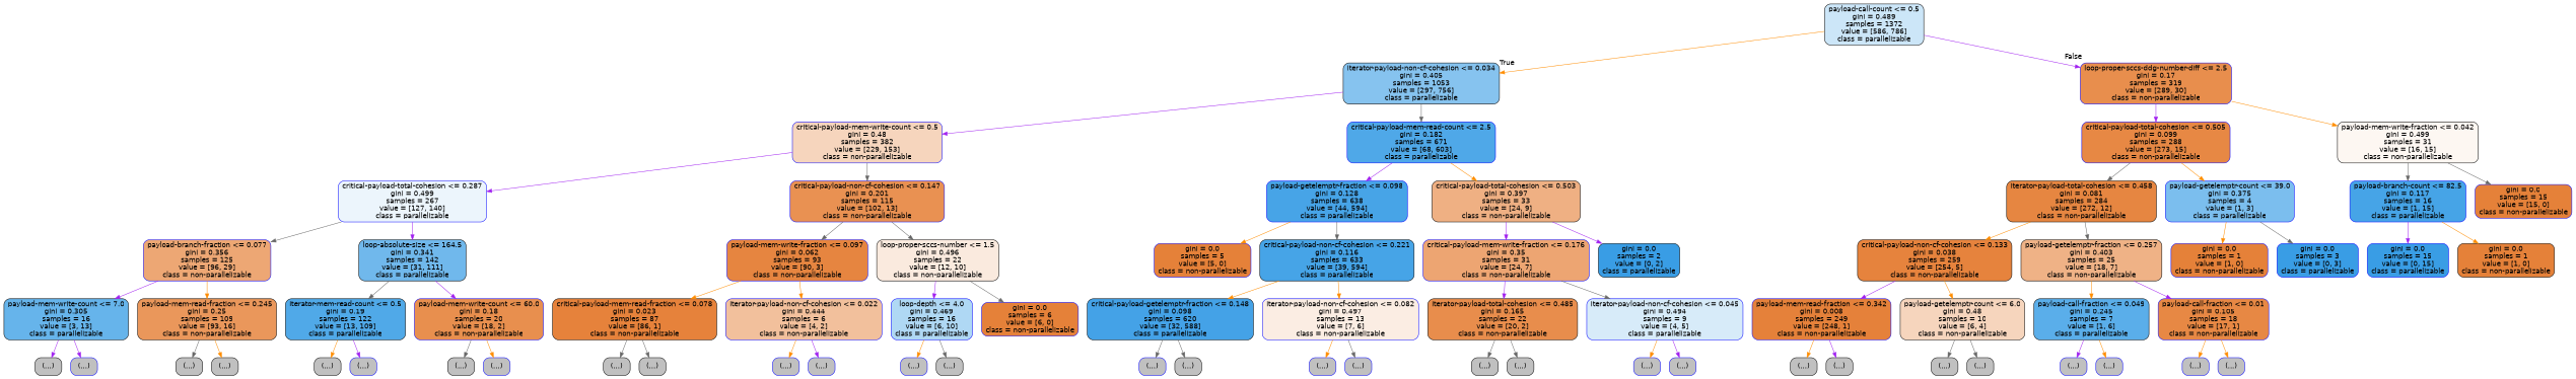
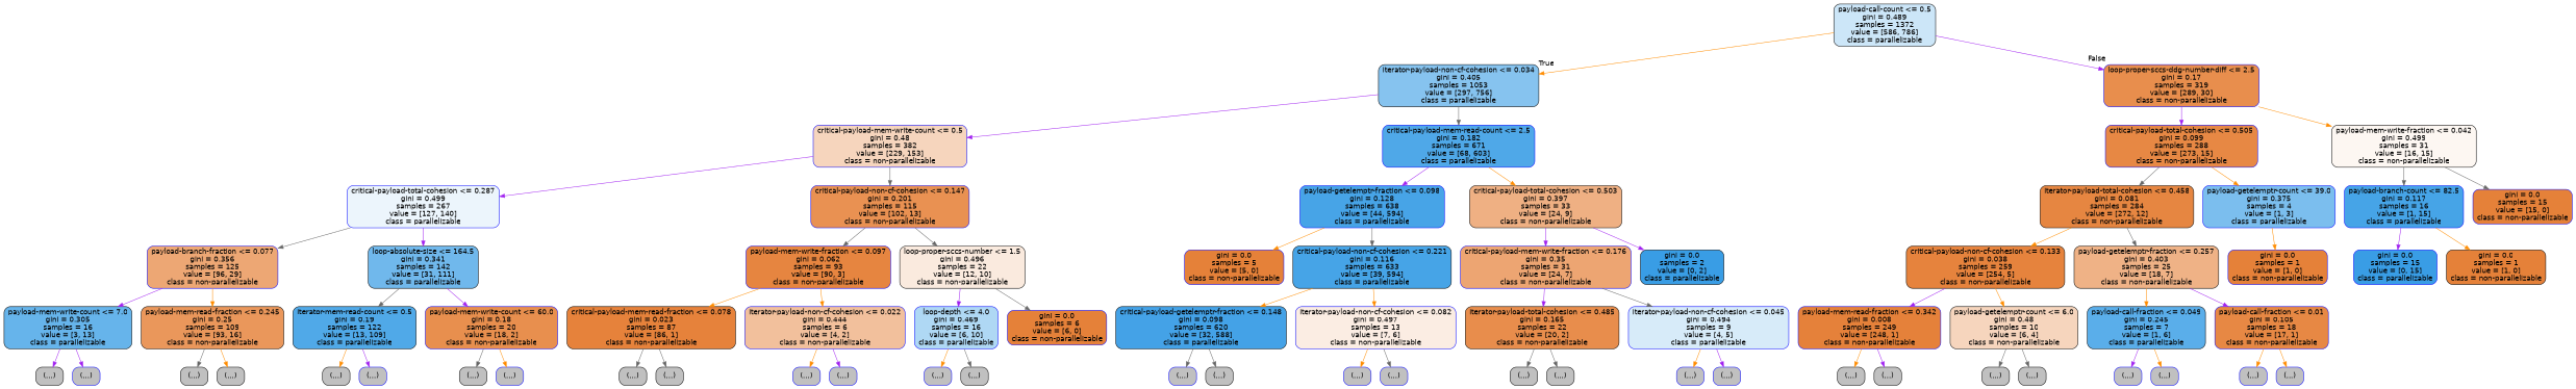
  digraph {
    node [color=blue fillcolor="#C0C0C0" fontname=helvetica shape=box style="filled, rounded"]
    edge [fontname=helvetica color=darkorange]
    n1 [color=black fillcolor="#399de541" label="payload-call-count <= 0.5\ngini = 0.489\nsamples = 1372\nvalue = [586, 786]\nclass = parallelizable"]
    n2 [color=black fillcolor="#399de59b" label="iterator-payload-non-cf-cohesion <= 0.034\ngini = 0.405\nsamples = 1053\nvalue = [297, 756]\nclass = parallelizable"]
    n3 [fillcolor="#e58139e5" label="loop-proper-sccs-ddg-number-diff <= 2.5\ngini = 0.17\nsamples = 319\nvalue = [289, 30]\nclass = non-parallelizable"]
    n4 [fillcolor="#e5813955" label="critical-payload-mem-write-count <= 0.5\ngini = 0.48\nsamples = 382\nvalue = [229, 153]\nclass = non-parallelizable"]
    n5 [fillcolor="#399de5e2" label="critical-payload-mem-read-count <= 2.5\ngini = 0.182\nsamples = 671\nvalue = [68, 603]\nclass = parallelizable"]
    n6 [fillcolor="#399de518" label="critical-payload-total-cohesion <= 0.287\ngini = 0.499\nsamples = 267\nvalue = [127, 140]\nclass = parallelizable"]
    n7 [fillcolor="#e58139de" label="critical-payload-non-cf-cohesion <= 0.147\ngini = 0.201\nsamples = 115\nvalue = [102, 13]\nclass = non-parallelizable"]
    n8 [fillcolor="#e58139b2" label="payload-branch-fraction <= 0.077\ngini = 0.356\nsamples = 125\nvalue = [96, 29]\nclass = non-parallelizable"]
    n9 [color=black fillcolor="#399de5b8" label="loop-absolute-size <= 164.5\ngini = 0.341\nsamples = 142\nvalue = [31, 111]\nclass = parallelizable"]
    n10 [color=black fillcolor="#399de5c4" label="payload-mem-write-count <= 7.0\ngini = 0.305\nsamples = 16\nvalue = [3, 13]\nclass = parallelizable"]
    n11 [color=black fillcolor="#e58139d3" label="payload-mem-read-fraction <= 0.245\ngini = 0.25\nsamples = 109\nvalue = [93, 16]\nclass = non-parallelizable"]
    n12 [color=black label="(...)"]
    n13 [label="(...)"]
    n14 [color=black label="(...)"]
    n15 [color=black label="(...)"]
    n16 [color=black fillcolor="#399de5e1" label="iterator-mem-read-count <= 0.5\ngini = 0.19\nsamples = 122\nvalue = [13, 109]\nclass = parallelizable"]
    n17 [fillcolor="#e58139e3" label="payload-mem-write-count <= 60.0\ngini = 0.18\nsamples = 20\nvalue = [18, 2]\nclass = non-parallelizable"]
    n18 [color=black label="(...)"]
    n19 [label="(...)"]
    n20 [color=black label="(...)"]
    n21 [label="(...)"]
    n22 [fillcolor="#e58139f6" label="payload-mem-write-fraction <= 0.097\ngini = 0.062\nsamples = 93\nvalue = [90, 3]\nclass = non-parallelizable"]
    n23 [color=black fillcolor="#e581392a" label="loop-proper-sccs-number <= 1.5\ngini = 0.496\nsamples = 22\nvalue = [12, 10]\nclass = non-parallelizable"]
    n24 [color=black fillcolor="#e58139fc" label="critical-payload-mem-read-fraction <= 0.078\ngini = 0.023\nsamples = 87\nvalue = [86, 1]\nclass = non-parallelizable"]
    n25 [fillcolor="#e581397f" label="iterator-payload-non-cf-cohesion <= 0.022\ngini = 0.444\nsamples = 6\nvalue = [4, 2]\nclass = non-parallelizable"]
    n26 [color=black label="(...)"]
    n27 [color=black label="(...)"]
    n28 [label="(...)"]
    n29 [label="(...)"]
    n30 [fillcolor="#399de566" label="loop-depth <= 4.0\ngini = 0.469\nsamples = 16\nvalue = [6, 10]\nclass = parallelizable"]
    n31 [fillcolor="#e58139ff" label="gini = 0.0\nsamples = 6\nvalue = [6, 0]\nclass = non-parallelizable"]
    n32 [label="(...)"]
    n33 [color=black label="(...)"]
    n34 [fillcolor="#399de5ec" label="payload-getelemptr-fraction <= 0.098\ngini = 0.128\nsamples = 638\nvalue = [44, 594]\nclass = parallelizable"]
    n35 [color=black fillcolor="#e581399f" label="critical-payload-total-cohesion <= 0.503\ngini = 0.397\nsamples = 33\nvalue = [24, 9]\nclass = non-parallelizable"]
    n36 [fillcolor="#e58139ff" label="gini = 0.0\nsamples = 5\nvalue = [5, 0]\nclass = non-parallelizable"]
    n37 [color=black fillcolor="#399de5ee" label="critical-payload-non-cf-cohesion <= 0.221\ngini = 0.116\nsamples = 633\nvalue = [39, 594]\nclass = parallelizable"]
    n38 [color=black fillcolor="#399de5f1" label="critical-payload-getelemptr-fraction <= 0.148\ngini = 0.098\nsamples = 620\nvalue = [32, 588]\nclass = parallelizable"]
    n39 [fillcolor="#e5813924" label="iterator-payload-non-cf-cohesion <= 0.082\ngini = 0.497\nsamples = 13\nvalue = [7, 6]\nclass = non-parallelizable"]
    n40 [label="(...)"]
    n41 [color=black label="(...)"]
    n42 [label="(...)"]
    n43 [label="(...)"]
    n44 [fillcolor="#e58139b5" label="critical-payload-mem-write-fraction <= 0.176\ngini = 0.35\nsamples = 31\nvalue = [24, 7]\nclass = non-parallelizable"]
    n45 [color=black fillcolor="#399de5ff" label="gini = 0.0\nsamples = 2\nvalue = [0, 2]\nclass = parallelizable"]
    n46 [color=black fillcolor="#e58139e6" label="iterator-payload-total-cohesion <= 0.485\ngini = 0.165\nsamples = 22\nvalue = [20, 2]\nclass = non-parallelizable"]
    n47 [fillcolor="#399de533" label="iterator-payload-non-cf-cohesion <= 0.045\ngini = 0.494\nsamples = 9\nvalue = [4, 5]\nclass = parallelizable"]
    n48 [color=black label="(...)"]
    n49 [color=black label="(...)"]
    n50 [label="(...)"]
    n51 [label="(...)"]
    n52 [fillcolor="#e58139f1" label="critical-payload-total-cohesion <= 0.505\ngini = 0.099\nsamples = 288\nvalue = [273, 15]\nclass = non-parallelizable"]
    n53 [color=black fillcolor="#e5813910" label="payload-mem-write-fraction <= 0.042\ngini = 0.499\nsamples = 31\nvalue = [16, 15]\nclass = non-parallelizable"]
    n54 [color=black fillcolor="#e58139f4" label="iterator-payload-total-cohesion <= 0.458\ngini = 0.081\nsamples = 284\nvalue = [272, 12]\nclass = non-parallelizable"]
    n55 [fillcolor="#399de5aa" label="payload-getelemptr-count <= 39.0\ngini = 0.375\nsamples = 4\nvalue = [1, 3]\nclass = parallelizable"]
    n56 [color=black fillcolor="#e58139fa" label="critical-payload-non-cf-cohesion <= 0.133\ngini = 0.038\nsamples = 259\nvalue = [254, 5]\nclass = non-parallelizable"]
    n57 [color=black fillcolor="#e581399c" label="payload-getelemptr-fraction <= 0.257\ngini = 0.403\nsamples = 25\nvalue = [18, 7]\nclass = non-parallelizable"]
    n58 [fillcolor="#e58139fe" label="payload-mem-read-fraction <= 0.342\ngini = 0.008\nsamples = 249\nvalue = [248, 1]\nclass = non-parallelizable"]
    n59 [color=black fillcolor="#e5813955" label="payload-getelemptr-count <= 6.0\ngini = 0.48\nsamples = 10\nvalue = [6, 4]\nclass = non-parallelizable"]
    n60 [color=black label="(...)"]
    n61 [color=black label="(...)"]
    n62 [color=black label="(...)"]
    n63 [color=black label="(...)"]
    n64 [color=black fillcolor="#399de5d4" label="payload-call-fraction <= 0.049\ngini = 0.245\nsamples = 7\nvalue = [1, 6]\nclass = parallelizable"]
    n65 [fillcolor="#e58139f0" label="payload-call-fraction <= 0.01\ngini = 0.105\nsamples = 18\nvalue = [17, 1]\nclass = non-parallelizable"]
    n66 [label="(...)"]
    n67 [label="(...)"]
    n68 [label="(...)"]
    n69 [label="(...)"]
    n70 [fillcolor="#e58139ff" label="gini = 0.0\nsamples = 1\nvalue = [1, 0]\nclass = non-parallelizable"]
-   n71 [fillcolor="#399de5ff" label="gini = 0.0\nsamples = 3\nvalue = [0, 3]\nclass = parallelizable"]
    n72 [fillcolor="#399de5ee" label="payload-branch-count <= 82.5\ngini = 0.117\nsamples = 16\nvalue = [1, 15]\nclass = parallelizable"]
    n73 [fillcolor="#e58139ff" label="gini = 0.0\nsamples = 15\nvalue = [15, 0]\nclass = non-parallelizable"]
    n74 [fillcolor="#399de5ff" label="gini = 0.0\nsamples = 15\nvalue = [0, 15]\nclass = parallelizable"]
    n75 [color=black fillcolor="#e58139ff" label="gini = 0.0\nsamples = 1\nvalue = [1, 0]\nclass = non-parallelizable"]
    n1 -> n2 [headlabel=True labelangle=45 labeldistance=2.5]
    n1 -> n3 [headlabel=False labelangle=-45 labeldistance=2.5 color=purple]
    n2 -> n4 [color=purple]
    n2 -> n5 [color=gray40]
    n3 -> n52 [color=purple]
    n3 -> n53
    n4 -> n6 [color=purple]
    n4 -> n7 [color=gray40]
    n5 -> n34 [color=purple]
    n5 -> n35
    n6 -> n8 [color=gray40]
    n6 -> n9 [color=purple]
    n7 -> n22 [color=gray40]
    n7 -> n23 [color=gray40]
    n8 -> n10 [color=purple]
    n8 -> n11
    n9 -> n16 [color=gray40]
    n9 -> n17 [color=purple]
    n10 -> n12 [color=purple]
    n10 -> n13 [color=purple]
    n11 -> n14 [color=gray40]
    n11 -> n15
    n16 -> n18
    n16 -> n19 [color=purple]
    n17 -> n20 [color=gray40]
    n17 -> n21
    n22 -> n24
    n22 -> n25
    n23 -> n30 [color=purple]
    n23 -> n31 [color=gray40]
    n24 -> n26 [color=gray40]
    n24 -> n27 [color=gray40]
    n25 -> n28
    n25 -> n29 [color=purple]
    n30 -> n32
    n30 -> n33 [color=gray40]
    n34 -> n36
    n34 -> n37 [color=gray40]
    n35 -> n44 [color=purple]
    n35 -> n45 [color=purple]
    n37 -> n38
    n37 -> n39
    n38 -> n40 [color=gray40]
    n38 -> n41 [color=gray40]
    n39 -> n42
    n39 -> n43 [color=gray40]
    n44 -> n46 [color=purple]
    n44 -> n47 [color=gray40]
    n46 -> n48 [color=gray40]
    n46 -> n49 [color=gray40]
    n47 -> n50
    n47 -> n51 [color=purple]
    n52 -> n54 [color=gray40]
    n52 -> n55
    n53 -> n72 [color=gray40]
    n53 -> n73 [color=gray40]
    n54 -> n56
    n54 -> n57 [color=gray40]
    n55 -> n70
-   n55 -> n71 [color=gray40]
    n56 -> n58 [color=purple]
    n56 -> n59
    n57 -> n64
    n57 -> n65 [color=purple]
    n58 -> n60
    n58 -> n61 [color=purple]
    n59 -> n62 [color=gray40]
    n59 -> n63 [color=gray40]
    n64 -> n66 [color=purple]
    n64 -> n67
    n65 -> n68
    n65 -> n69
    n72 -> n74 [color=purple]
    n72 -> n75
  }
